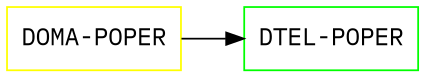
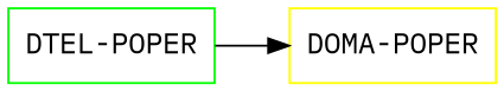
  digraph {
    rankdir=LR
    fontname="IBM Plex Mono"
    node [shape=box fontname="IBM Plex Mono"]
    "DTEL-POPER" [color=green]
    "DOMA-POPER" [color=yellow]
-   "DOMA-POPER" -> "DTEL-POPER" [fontname="IBM Plex Mono"]
+   "DTEL-POPER" -> "DOMA-POPER" [fontname="IBM Plex Mono"]
  }
